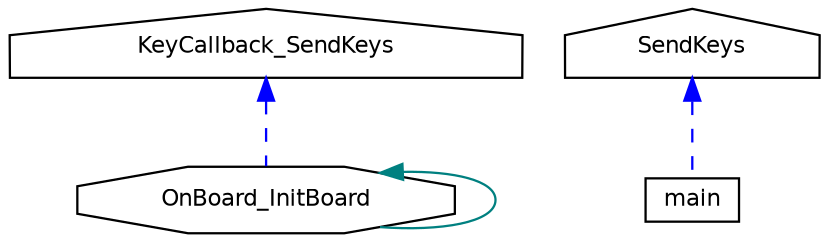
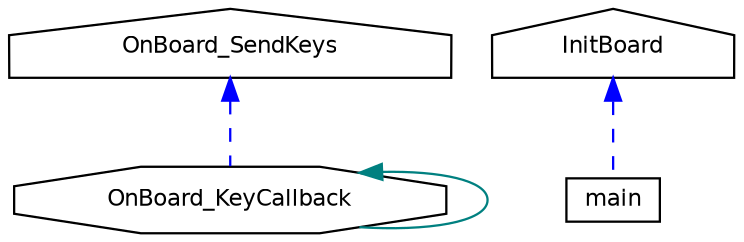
  digraph {
    rankdir=TB
    node [color=black fillcolor=white fontname=Helvetica fontsize=10 shape=house style=filled]
    edge [color=blue dir=back fontname=Helvetica fontsize=10 labelfontname=Helvetica labelfontsize=10 style=dashed]
-   n1 [height=0.2 label=KeyCallback_SendKeys width=0.4]
-   n2 [height=0.2 label=OnBoard_InitBoard shape=octagon width=0.4]
-   n3 [height=0.2 label=SendKeys width=0.4]
+   n1 [height=0.2 label=OnBoard_SendKeys width=0.4]
+   n2 [height=0.2 label=OnBoard_KeyCallback shape=octagon width=0.4]
+   n3 [height=0.2 label=InitBoard width=0.4]
    n4 [height=0.2 label=main shape=box width=0.4]
    n1 -> n2
    n2 -> n2 [color=teal style=solid]
    n3 -> n4
  }
